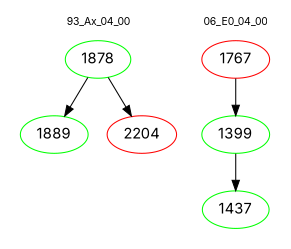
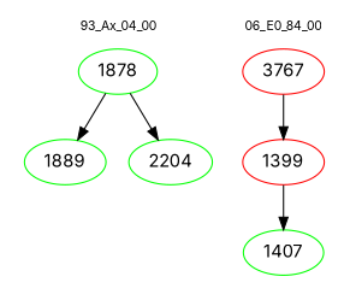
  digraph {
    fontname=Inter
    node [color=green fontname=Inter]
    edge [color=black fontname=Inter]
    n1 [label=1878]
    n2 [label=1889]
-   n3 [color=red label=2204]
-   n4 [label=1399]
-   n5 [label=1437]
-   n6 [color=red label=1767]
+   n3 [label=2204]
+   n4 [color=red label=1399]
+   n5 [label=1407]
+   n6 [color=red label=3767]
    subgraph cluster_1 {
      color=white
      fontsize=10
      label="93_Ax_04_00"
      n1
      n2
      n3
    }
    subgraph cluster_2 {
      color=white
      fontsize=10
-     label="06_E0_04_00"
+     label="06_E0_84_00"
      n4
      n5
      n6
    }
    n1 -> n2
    n1 -> n3
    n4 -> n5
    n6 -> n4
  }
